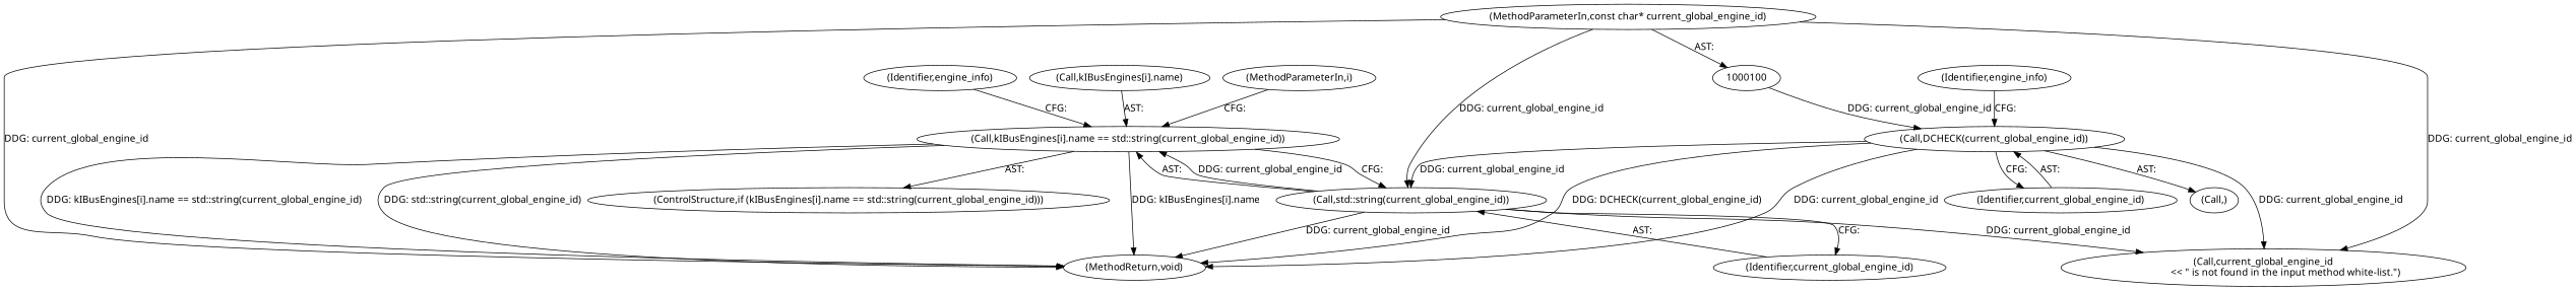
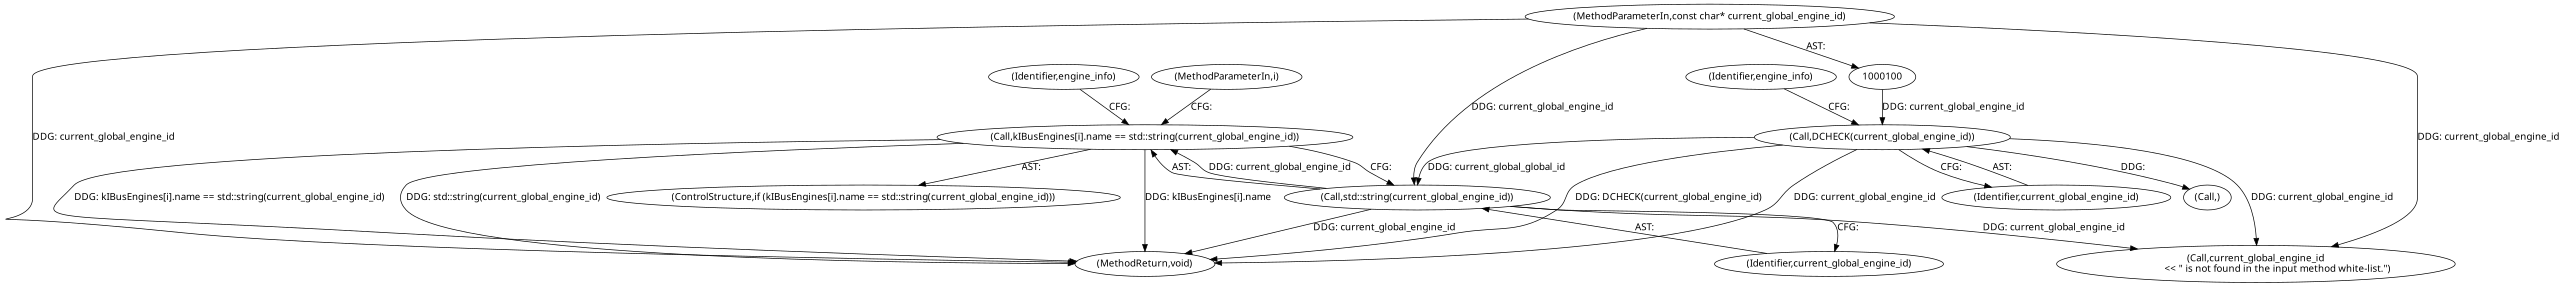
  digraph {
    fontname="Noto Sans"
    node [fontname="Noto Sans"]
    edge [fontname="Noto Sans"]
    n1 [label="(Call,kIBusEngines[i].name == std::string(current_global_engine_id))"]
    n2 [label="(Call,std::string(current_global_engine_id))"]
    n3 [label="(ControlStructure,if (kIBusEngines[i].name == std::string(current_global_engine_id)))"]
    n4 [label="(MethodReturn,void)"]
    n5 [label="(Call,current_global_engine_id\n                 << \" is not found in the input method white-list.\")"]
    n6 [label="(Identifier,current_global_engine_id)"]
    n7 [label="(Call,DCHECK(current_global_engine_id))"]
    n8 [label="(Identifier,current_global_engine_id)"]
    n9 [label="(Call,)"]
    n10 [label="(MethodParameterIn,const char* current_global_engine_id)"]
    1000100
-   n12 [label="(Call,kIBusEngines[i].name)"]
    n13 [label="(MethodParameterIn,i)"]
    n14 [label="(Identifier,engine_info)"]
    n15 [label="(Identifier,engine_info)"]
    n1 -> n2 [label="CFG: "]
    n1 -> n3 [label="AST: "]
    n1 -> n4 [label="DDG: kIBusEngines[i].name"]
    n1 -> n4 [label="DDG: kIBusEngines[i].name == std::string(current_global_engine_id)"]
    n1 -> n4 [label="DDG: std::string(current_global_engine_id)"]
    n2 -> n1 [label="AST: "]
    n2 -> n1 [label="DDG: current_global_engine_id"]
    n2 -> n4 [label="DDG: current_global_engine_id"]
    n2 -> n5 [label="DDG: current_global_engine_id"]
    n2 -> n6 [label="CFG: "]
    n6 -> n2 [label="AST: "]
-   n7 -> n2 [label="DDG: current_global_engine_id"]
+   n7 -> n2 [label="DDG: current_global_global_id"]
    n7 -> n4 [label="DDG: current_global_engine_id"]
    n7 -> n4 [label="DDG: DCHECK(current_global_engine_id)"]
    n7 -> n5 [label="DDG: current_global_engine_id"]
    n7 -> n8 [label="CFG: "]
-   n7 -> n9 [label="AST: "]
+   n7 -> n9 [label="DDG: "]
    n8 -> n7 [label="AST: "]
    n10 -> n2 [label="DDG: current_global_engine_id"]
    n10 -> n4 [label="DDG: current_global_engine_id"]
    n10 -> n5 [label="DDG: current_global_engine_id"]
    n10 -> 1000100 [label="AST: "]
    1000100 -> n7 [label="DDG: current_global_engine_id"]
-   n12 -> n1 [label="AST: "]
    n13 -> n1 [label="CFG: "]
    n14 -> n7 [label="CFG: "]
    n15 -> n1 [label="CFG: "]
  }
